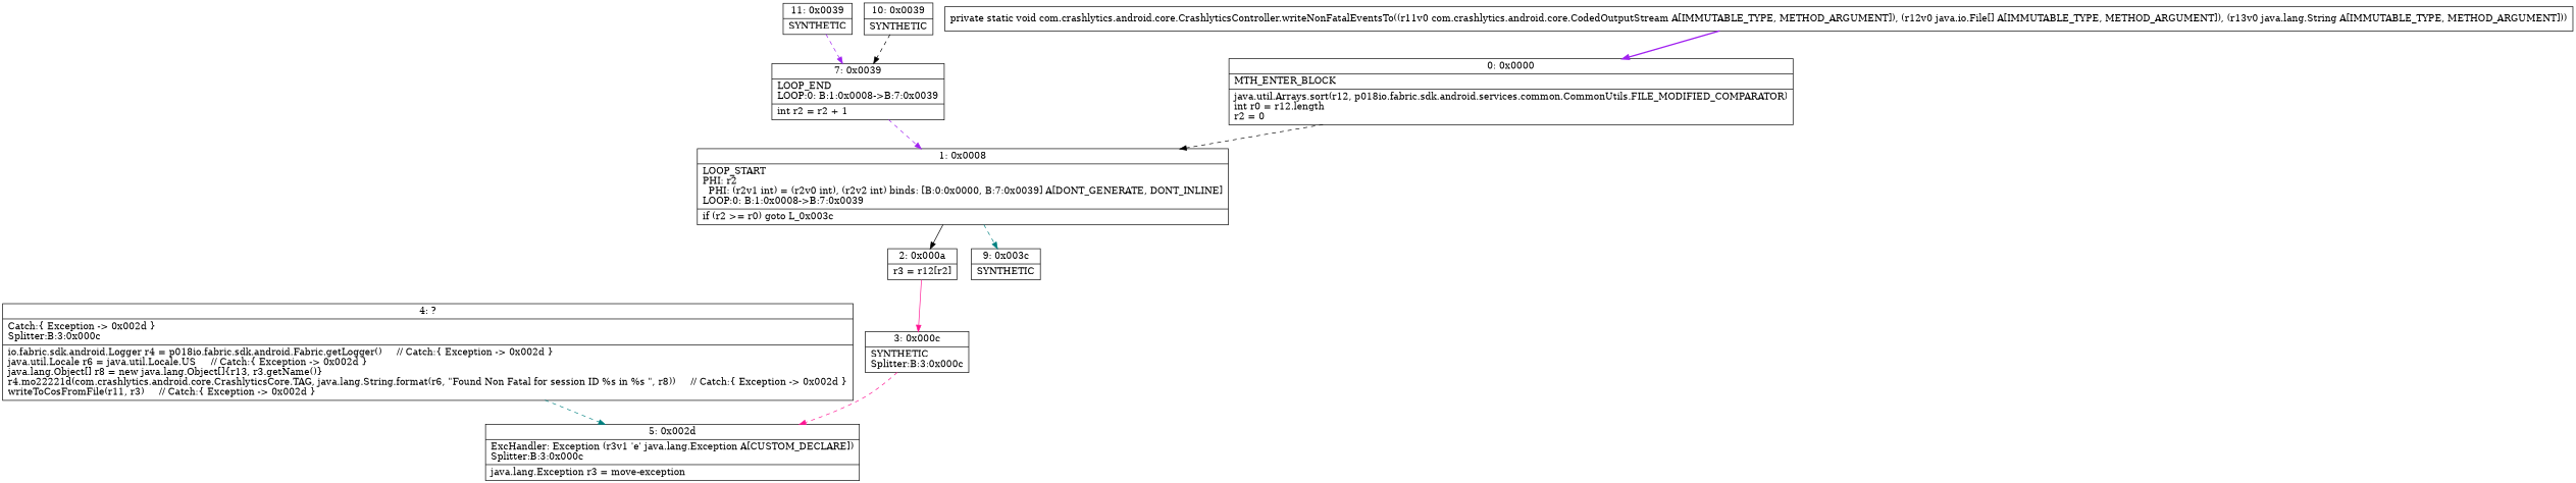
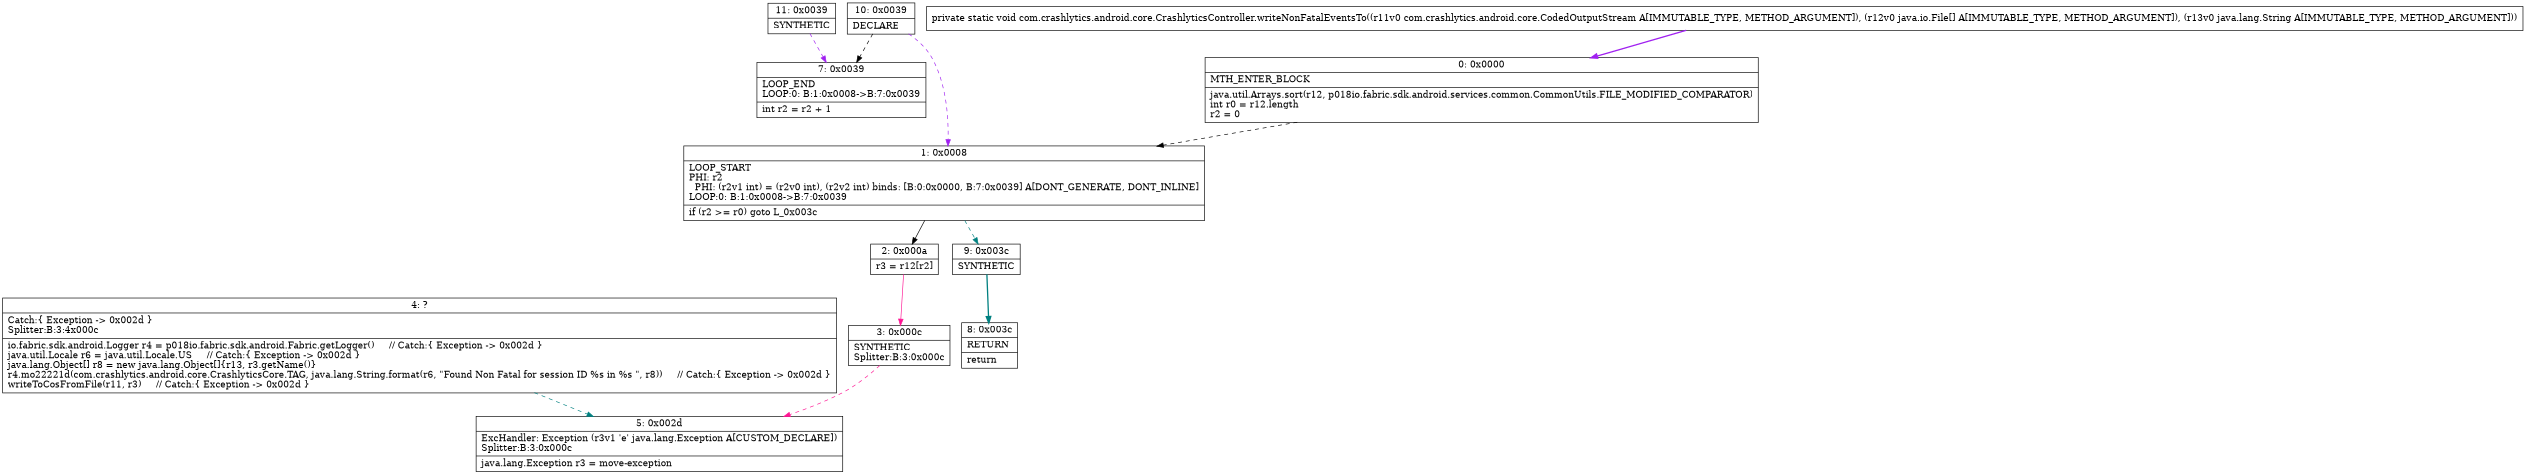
  digraph {
    node [shape=record]
    edge [color=black style=dashed]
    n1 [label="{0\:\ 0x0000|MTH_ENTER_BLOCK\l|java.util.Arrays.sort(r12, p018io.fabric.sdk.android.services.common.CommonUtils.FILE_MODIFIED_COMPARATOR)\lint r0 = r12.length\lr2 = 0\l}"]
    n2 [label="{1\:\ 0x0008|LOOP_START\lPHI: r2 \l  PHI: (r2v1 int) = (r2v0 int), (r2v2 int) binds: [B:0:0x0000, B:7:0x0039] A[DONT_GENERATE, DONT_INLINE]\lLOOP:0: B:1:0x0008\-\>B:7:0x0039\l|if (r2 \>= r0) goto L_0x003c\l}"]
    n3 [label="{2\:\ 0x000a|r3 = r12[r2]\l}"]
    n4 [label="{9\:\ 0x003c|SYNTHETIC\l}"]
    n5 [label="{3\:\ 0x000c|SYNTHETIC\lSplitter:B:3:0x000c\l}"]
+   n6 [label="{8\:\ 0x003c|RETURN\l|return\l}"]
    n7 [label="{5\:\ 0x002d|ExcHandler: Exception (r3v1 'e' java.lang.Exception A[CUSTOM_DECLARE])\lSplitter:B:3:0x000c\l|java.lang.Exception r3 = move\-exception\l}"]
-   n8 [label="{4\:\ ?|Catch:\{ Exception \-\> 0x002d \}\lSplitter:B:3:0x000c\l|io.fabric.sdk.android.Logger r4 = p018io.fabric.sdk.android.Fabric.getLogger()     \/\/ Catch:\{ Exception \-\> 0x002d \}\ljava.util.Locale r6 = java.util.Locale.US     \/\/ Catch:\{ Exception \-\> 0x002d \}\ljava.lang.Object[] r8 = new java.lang.Object[]\{r13, r3.getName()\}\lr4.mo22221d(com.crashlytics.android.core.CrashlyticsCore.TAG, java.lang.String.format(r6, \"Found Non Fatal for session ID %s in %s \", r8))     \/\/ Catch:\{ Exception \-\> 0x002d \}\lwriteToCosFromFile(r11, r3)     \/\/ Catch:\{ Exception \-\> 0x002d \}\l}"]
+   n8 [label="{4\:\ ?|Catch:\{ Exception \-\> 0x002d \}\lSplitter:B:3:4x000c\l|io.fabric.sdk.android.Logger r4 = p018io.fabric.sdk.android.Fabric.getLogger()     \/\/ Catch:\{ Exception \-\> 0x002d \}\ljava.util.Locale r6 = java.util.Locale.US     \/\/ Catch:\{ Exception \-\> 0x002d \}\ljava.lang.Object[] r8 = new java.lang.Object[]\{r13, r3.getName()\}\lr4.mo22221d(com.crashlytics.android.core.CrashlyticsCore.TAG, java.lang.String.format(r6, \"Found Non Fatal for session ID %s in %s \", r8))     \/\/ Catch:\{ Exception \-\> 0x002d \}\lwriteToCosFromFile(r11, r3)     \/\/ Catch:\{ Exception \-\> 0x002d \}\l}"]
    n9 [label="{11\:\ 0x0039|SYNTHETIC\l}"]
    n10 [label="{7\:\ 0x0039|LOOP_END\lLOOP:0: B:1:0x0008\-\>B:7:0x0039\l|int r2 = r2 + 1\l}"]
-   n11 [label="{10\:\ 0x0039|SYNTHETIC\l}"]
+   n11 [label="{10\:\ 0x0039|DECLARE\l}"]
    n12 [label="{private static void com.crashlytics.android.core.CrashlyticsController.writeNonFatalEventsTo((r11v0 com.crashlytics.android.core.CodedOutputStream A[IMMUTABLE_TYPE, METHOD_ARGUMENT]), (r12v0 java.io.File[] A[IMMUTABLE_TYPE, METHOD_ARGUMENT]), (r13v0 java.lang.String A[IMMUTABLE_TYPE, METHOD_ARGUMENT])) }"]
    n1 -> n2
    n2 -> n3 [style=solid]
    n2 -> n4 [color=teal]
    n3 -> n5 [color=deeppink style=solid]
+   n4 -> n6 [color=teal style=bold]
    n5 -> n7 [color=deeppink]
    n8 -> n7 [color=teal]
    n9 -> n10 [color=purple]
-   n10 -> n2 [color=purple]
+   n11 -> n2 [color=purple]
    n11 -> n10
    n12 -> n1 [color=purple style=bold]
  }
